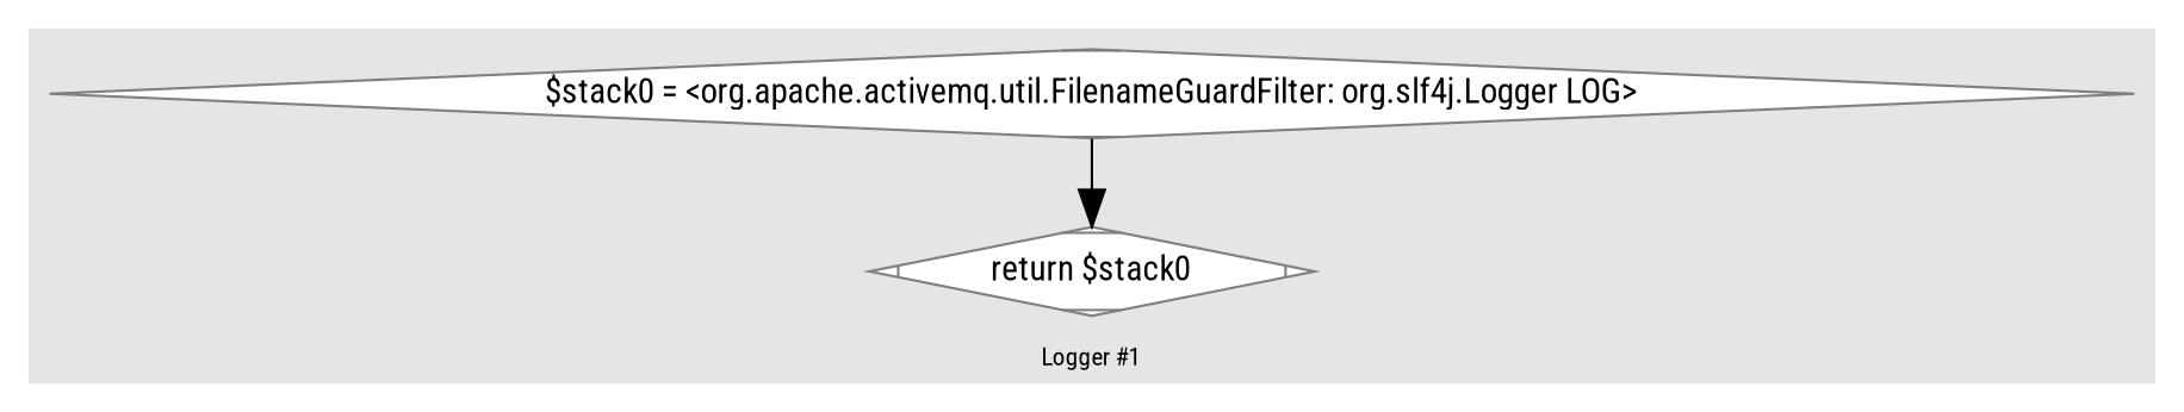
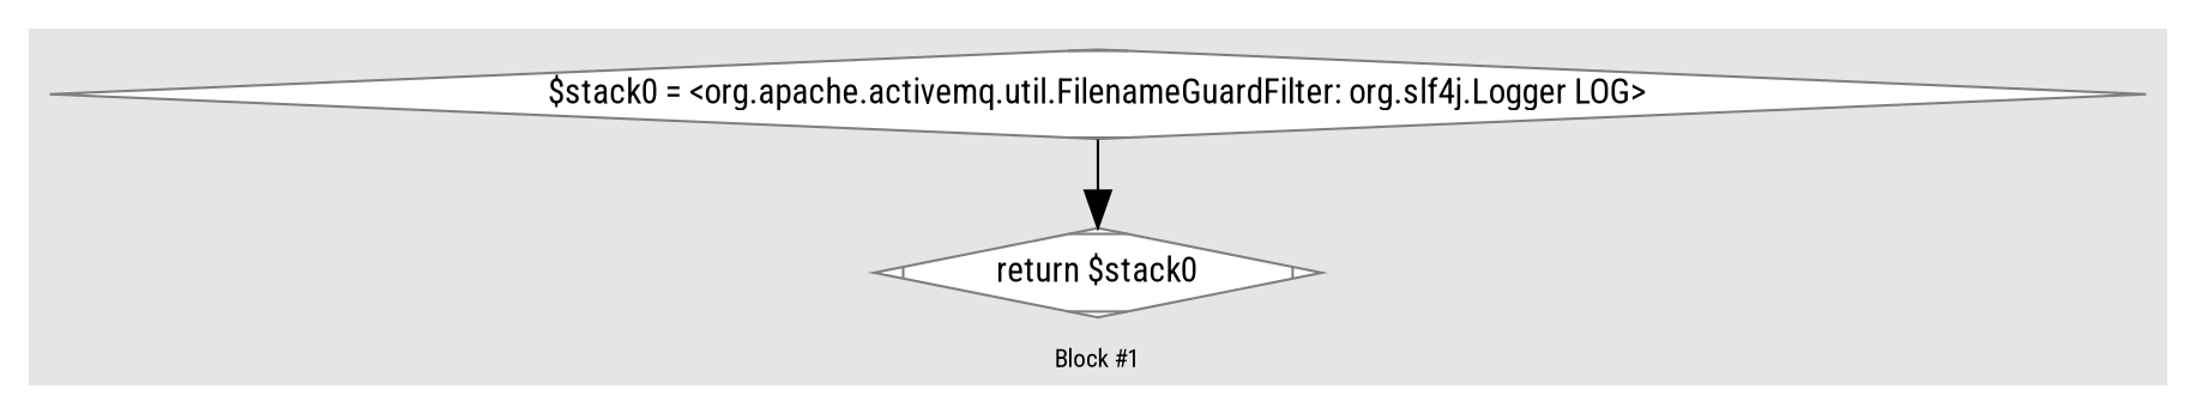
  digraph {
    color=gray90
    compound=true
    fontsize=10
    labelloc=b
    style=filled
    fontname="Roboto Condensed"
    node [color=grey50 fillcolor=white shape=Mdiamond style=filled fontname="Roboto Condensed"]
    n1 [label="$stack0 = &lt;org.apache.activemq.util.FilenameGuardFilter: org.slf4j.Logger LOG&gt;"]
    n2 [label="return $stack0"]
    subgraph cluster_1 {
-     label="Logger #1"
+     label="Block #1"
      n1
      n2
    }
    n1 -> n2 [arrowsize=1.5 fontcolor=grey40 fontsize=10 fontname="Roboto Condensed"]
  }
